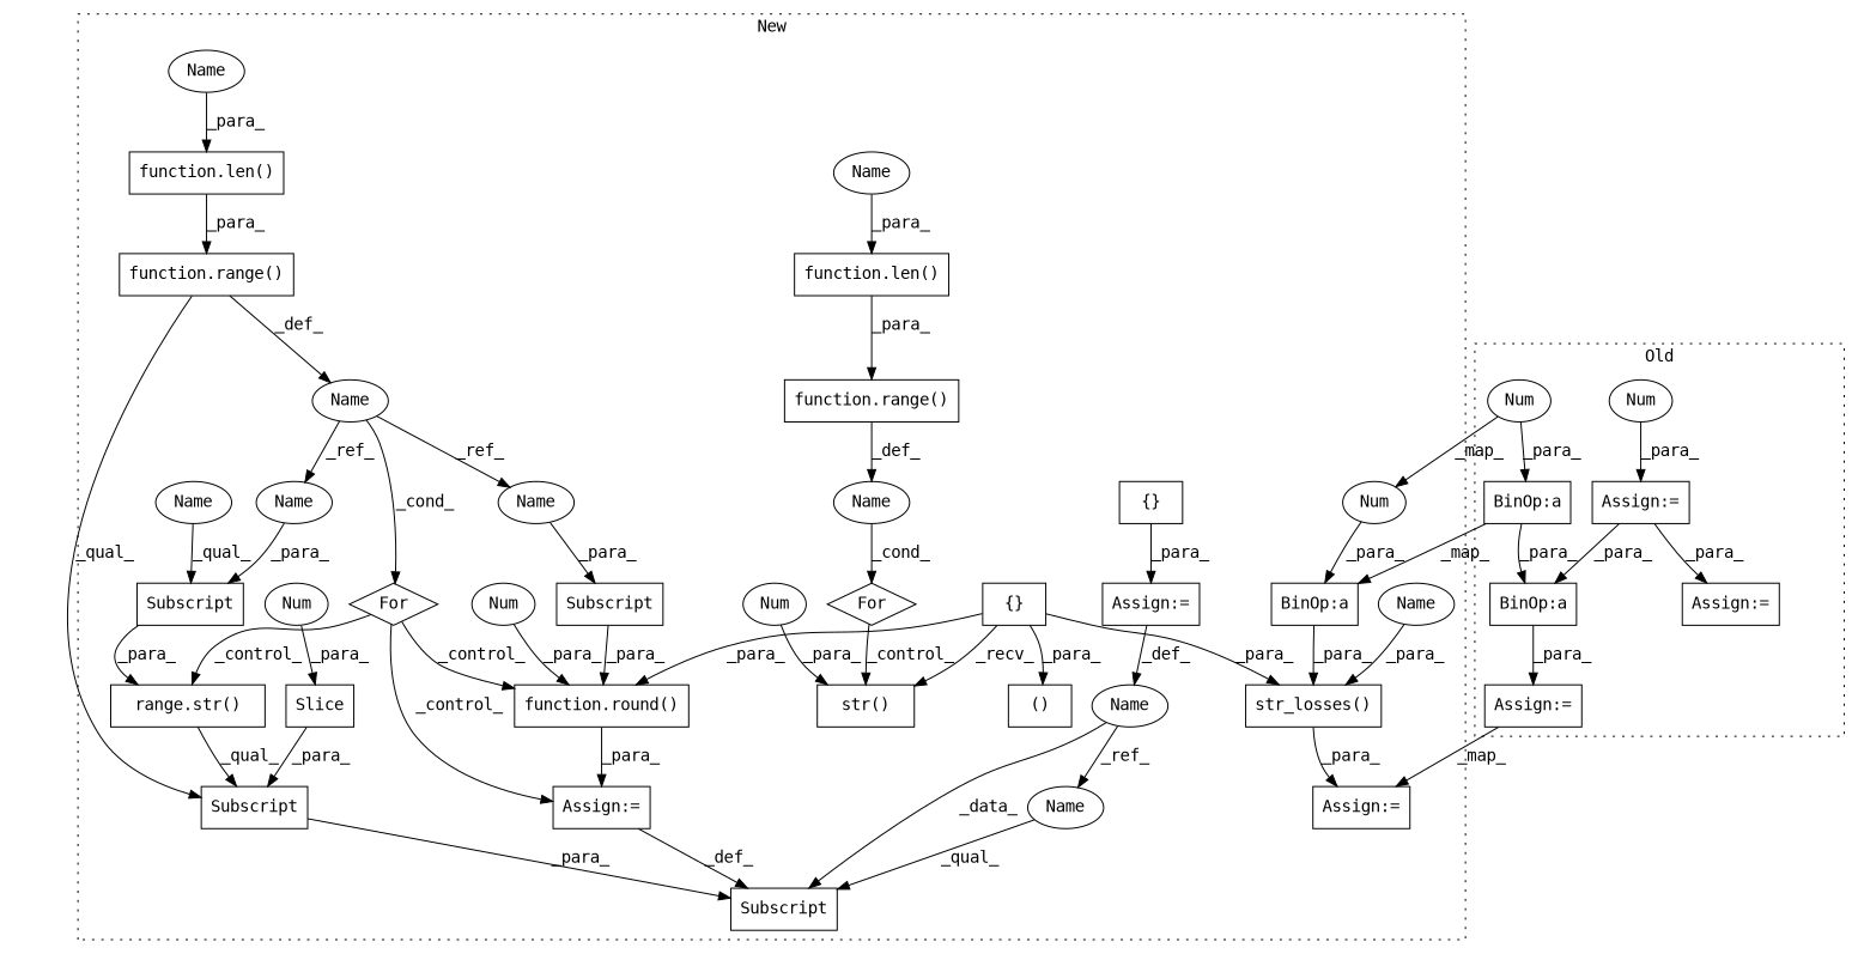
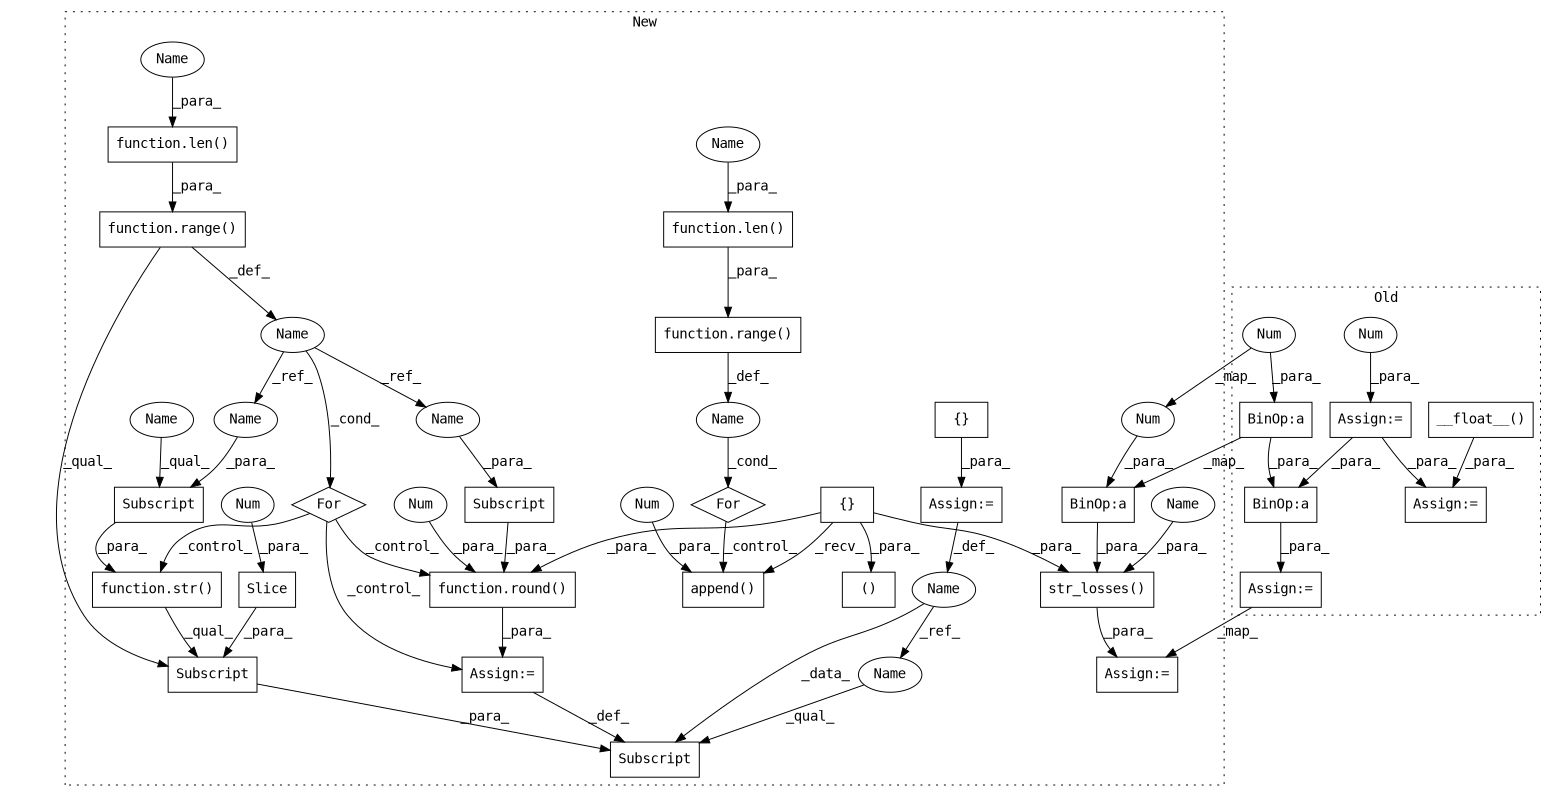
  digraph {
    fontname="DejaVu Sans Mono"
    node [a=87 fontname="DejaVu Sans Mono" l=1 s=1311 shape=box]
    edge [fontname="DejaVu Sans Mono"]
+   n1 [a=75 l=16 label="__float__()" s=1741]
    n2 [a=68 l=4 label="Assign:=" s=1737]
    n3 [a=68 l=3 label="Assign:=" s=914]
    n4 [a=82 l=3 label="BinOp:a" s=1801]
    n5 [a=76 label=Num s=917 shape=ellipse]
    n6 [a=68 l=3 label="Assign:=" s=1784]
    n7 [a=82 l=3 label="BinOp:a" s=1808]
    n8 [a=76 label=Num s=1811 shape=ellipse]
-   n9 [a=75 l="4,2" label="range.str()" s="1636,1647"]
+   n9 [a=75 l="4,2" label="function.str()" s="1636,1647"]
    n10 [label=Name s=1587 shape=ellipse]
    n11 [a=63 l="7,0" label=Subscript s="1640,0"]
    n12 [a=75 l="6,2" label="function.round()" s="1659,1684"]
    n13 [a=75 l="6,1" label="function.range()" s="1592,1607"]
    n14 [a=75 l="4,1" label="function.len()" s="1598,1606"]
    n15 [a=76 label=Num s=1683 shape=ellipse]
    n16 [a=75 l="4,1" label="function.len()" s="954,962"]
    n17 [a=75 l="6,1" label="function.range()" s="948,963"]
    n18 [a=63 l="25,0" label=Subscript s="1630,0"]
    n19 [l=4 label=Name s=1557 shape=ellipse]
    n20 [a=95 l="2,1" label="{}" s="1564,1565"]
    n21 [a=63 l="19,0" label=Subscript s="1635,0"]
    n22 [a=59 l="2,1" label="{}" s="932,932"]
    n23 [a=54 l=6 label="()"]
    n24 [a=63 l="16,0" label=Subscript s="1665,0"]
    n25 [a=75 l="15,1" label="str_losses()" s="1320,1488"]
    n26 [a=107 l="4,10" label=For s="939,964" shape=diamond]
    n27 [a=80 l=3 label=Slice s=1650]
    n28 [a=107 l="4,22" label=For s="1583,1608" shape=diamond]
    n29 [a=76 l=2 label=Num s=1651 shape=ellipse]
-   n30 [a=75 l="21,1" label="str()" s="974,996"]
+   n30 [a=75 l="21,1" label="append()" s="974,996"]
    n31 [a=76 label=Num s=995 shape=ellipse]
    n32 [label=Name s=943 shape=ellipse]
    n33 [a=68 l=3 label="Assign:=" s=1655]
    n34 [a=68 l=9 label="Assign:="]
    n35 [a=82 l=3 label="BinOp:a" s=1484]
    n36 [a=76 label=Num s=1487 shape=ellipse]
    n37 [a=68 l=3 label="Assign:=" s=1561]
    n38 [l=4 label=Name s=1640 shape=ellipse]
    n39 [l=4 label=Name s=1350 shape=ellipse]
    n40 [l=4 label=Name s=958 shape=ellipse]
    n41 [l=4 label=Name s=1602 shape=ellipse]
    n42 [label=Name s=1679 shape=ellipse]
    n43 [label=Name s=1645 shape=ellipse]
    n44 [l=4 label=Name s=1630 shape=ellipse]
    subgraph cluster_1 {
      label=Old
      style=dotted
+     n1
      n2
      n3
      n4
      n5
      n6
      n7
      n8
    }
    subgraph cluster_2 {
      label=New
      style=dotted
      n9
      n10
      n11
      n12
      n13
      n14
      n15
      n16
      n17
      n18
      n19
      n20
      n21
      n22
      n23
      n24
      n25
      n26
      n27
      n28
      n29
      n30
      n31
      n32
      n33
      n34
      n35
      n36
      n37
      n38
      n39
      n40
      n41
      n42
      n43
      n44
    }
+   n1 -> n2 [label=_para_]
    n3 -> n2 [label=_para_]
    n3 -> n4 [label=_para_]
    n4 -> n6 [label=_para_]
    n5 -> n3 [label=_para_]
    n6 -> n34 [label=_map_]
    n7 -> n4 [label=_para_]
    n7 -> n35 [label=_map_]
    n8 -> n7 [label=_para_]
    n8 -> n36 [label=_map_]
    n9 -> n21 [label=_qual_]
    n10 -> n28 [label=_cond_]
    n10 -> n42 [label=_ref_]
    n10 -> n43 [label=_ref_]
    n11 -> n9 [label=_para_]
    n12 -> n33 [label=_para_]
    n13 -> n10 [label=_def_]
    n13 -> n21 [label=_qual_]
    n14 -> n13 [label=_para_]
    n15 -> n12 [label=_para_]
    n16 -> n17 [label=_para_]
    n17 -> n32 [label=_def_]
    n19 -> n18 [label=_data_]
    n19 -> n44 [label=_ref_]
    n20 -> n37 [label=_para_]
    n21 -> n18 [label=_para_]
    n22 -> n12 [label=_para_]
    n22 -> n23 [label=_para_]
    n22 -> n25 [label=_para_]
    n22 -> n30 [label=_recv_]
    n24 -> n12 [label=_para_]
    n25 -> n34 [label=_para_]
    n26 -> n30 [label=_control_]
    n27 -> n21 [label=_para_]
    n28 -> n9 [label=_control_]
    n28 -> n12 [label=_control_]
    n28 -> n33 [label=_control_]
    n29 -> n27 [label=_para_]
    n31 -> n30 [label=_para_]
    n32 -> n26 [label=_cond_]
    n33 -> n18 [label=_def_]
    n35 -> n25 [label=_para_]
    n36 -> n35 [label=_para_]
    n37 -> n19 [label=_def_]
    n38 -> n11 [label=_qual_]
    n39 -> n25 [label=_para_]
    n40 -> n16 [label=_para_]
    n41 -> n14 [label=_para_]
    n42 -> n24 [label=_para_]
    n43 -> n11 [label=_para_]
    n44 -> n18 [label=_qual_]
  }
